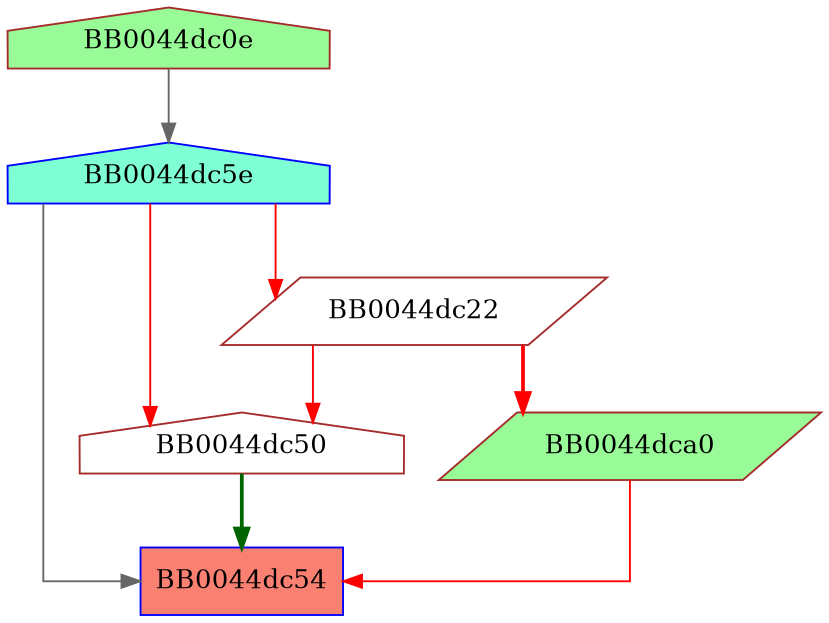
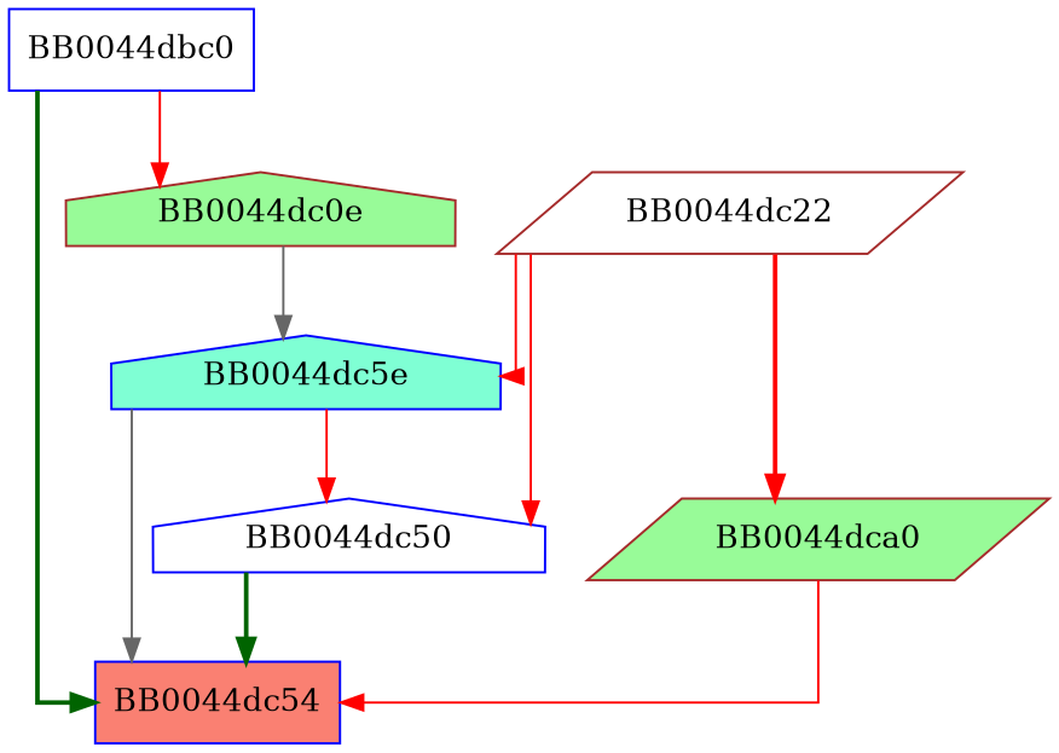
  digraph {
    splines=ortho
    node [color=blue fillcolor=white shape=house style=filled]
    edge [color=red style=solid]
+   BB0044dbc0 [shape=box]
    n2 [fillcolor=salmon label=BB0044dc54 shape=box]
    BB0044dc0e [color=brown fillcolor=palegreen]
    BB0044dc5e [fillcolor=aquamarine]
    n5 [color=brown label=BB0044dc22 shape=parallelogram]
-   BB0044dc50 [color=brown]
+   BB0044dc50
    BB0044dca0 [color=brown fillcolor=palegreen shape=parallelogram]
+   BB0044dbc0 -> n2 [color=darkgreen style=bold]
+   BB0044dbc0 -> BB0044dc0e
    BB0044dc0e -> BB0044dc5e [color=gray40]
    BB0044dc5e -> n2 [color=gray40]
-   BB0044dc5e -> n5
+   n5 -> BB0044dc5e
    BB0044dc5e -> BB0044dc50
    n5 -> BB0044dc50
    n5 -> BB0044dca0 [style=bold]
    BB0044dc50 -> n2 [color=darkgreen style=bold]
    BB0044dca0 -> n2
  }
